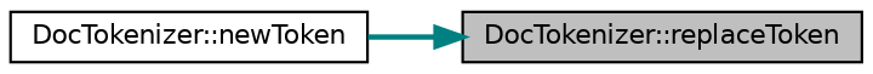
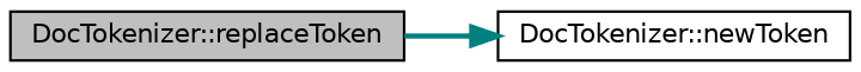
  digraph {
    rankdir=LR
    node [color=black fontname=Helvetica fontsize=10 shape=record style=filled]
    n1 [fillcolor=grey75 fontcolor=black height=0.2 label="DocTokenizer::replaceToken" width=0.4]
    n2 [fillcolor=white height=0.2 label="DocTokenizer::newToken" width=0.4]
-   n2 -> n1 [color=teal fontname=Helvetica fontsize=10 labelfontname=Helvetica labelfontsize=10 style=bold]
+   n1 -> n2 [color=teal fontname=Helvetica fontsize=10 labelfontname=Helvetica labelfontsize=10 style=bold]
  }
